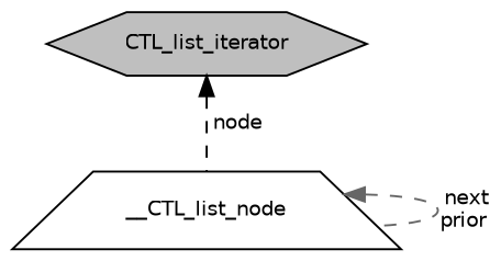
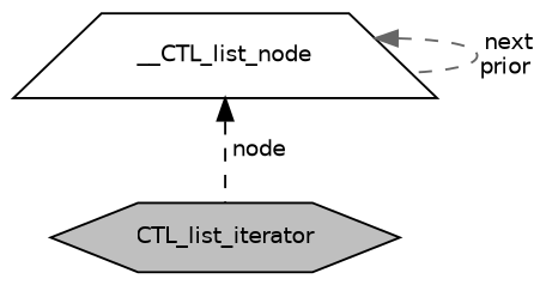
  digraph {
    node [color=black fontname=Helvetica fontsize=10 style=filled]
    edge [dir=back fontname=Helvetica fontsize=10 labelfontname=Helvetica labelfontsize=10 style=dashed]
    n1 [fillcolor=grey75 fontcolor=black height=0.2 label=CTL_list_iterator shape=hexagon width=0.4]
    n2 [fillcolor=white height=0.2 label=__CTL_list_node shape=trapezium width=0.4]
-   n1 -> n2 [color=black label=" node"]
+   n2 -> n1 [color=black label=" node"]
    n2 -> n2 [color=gray40 label=" next\nprior"]
  }
